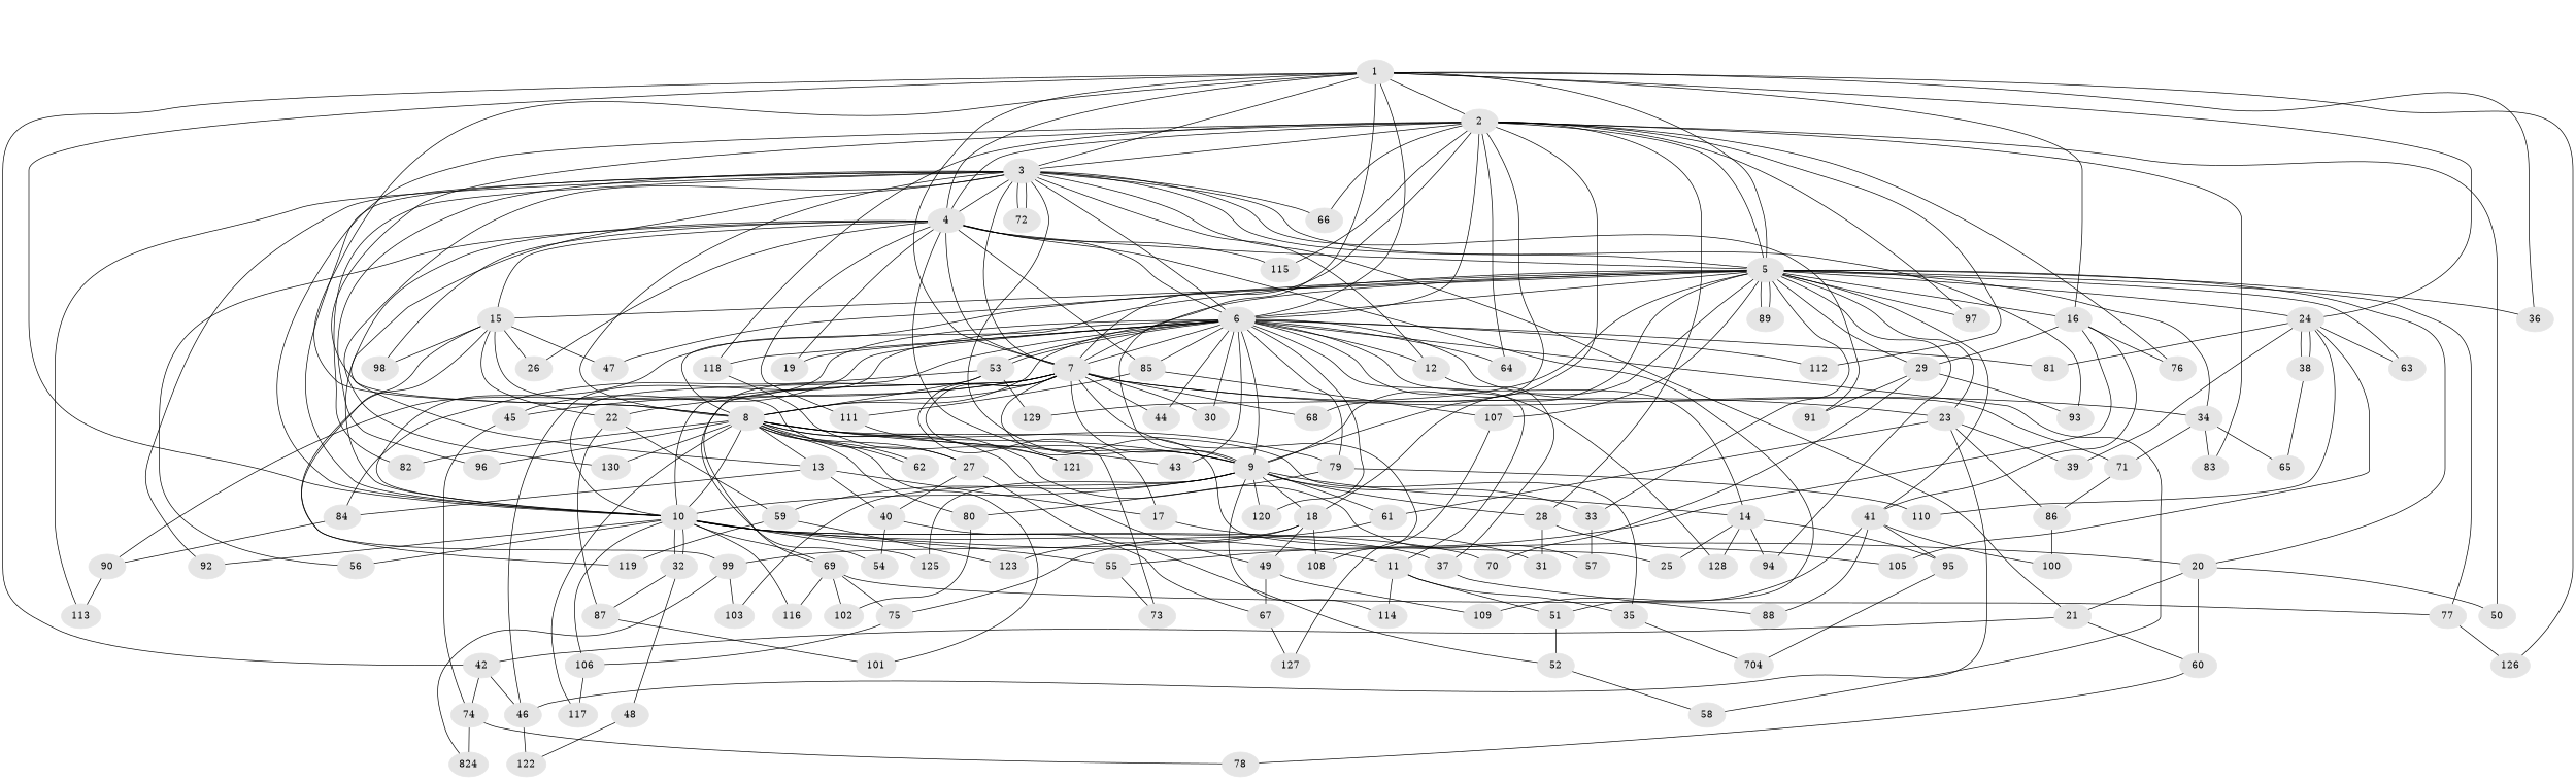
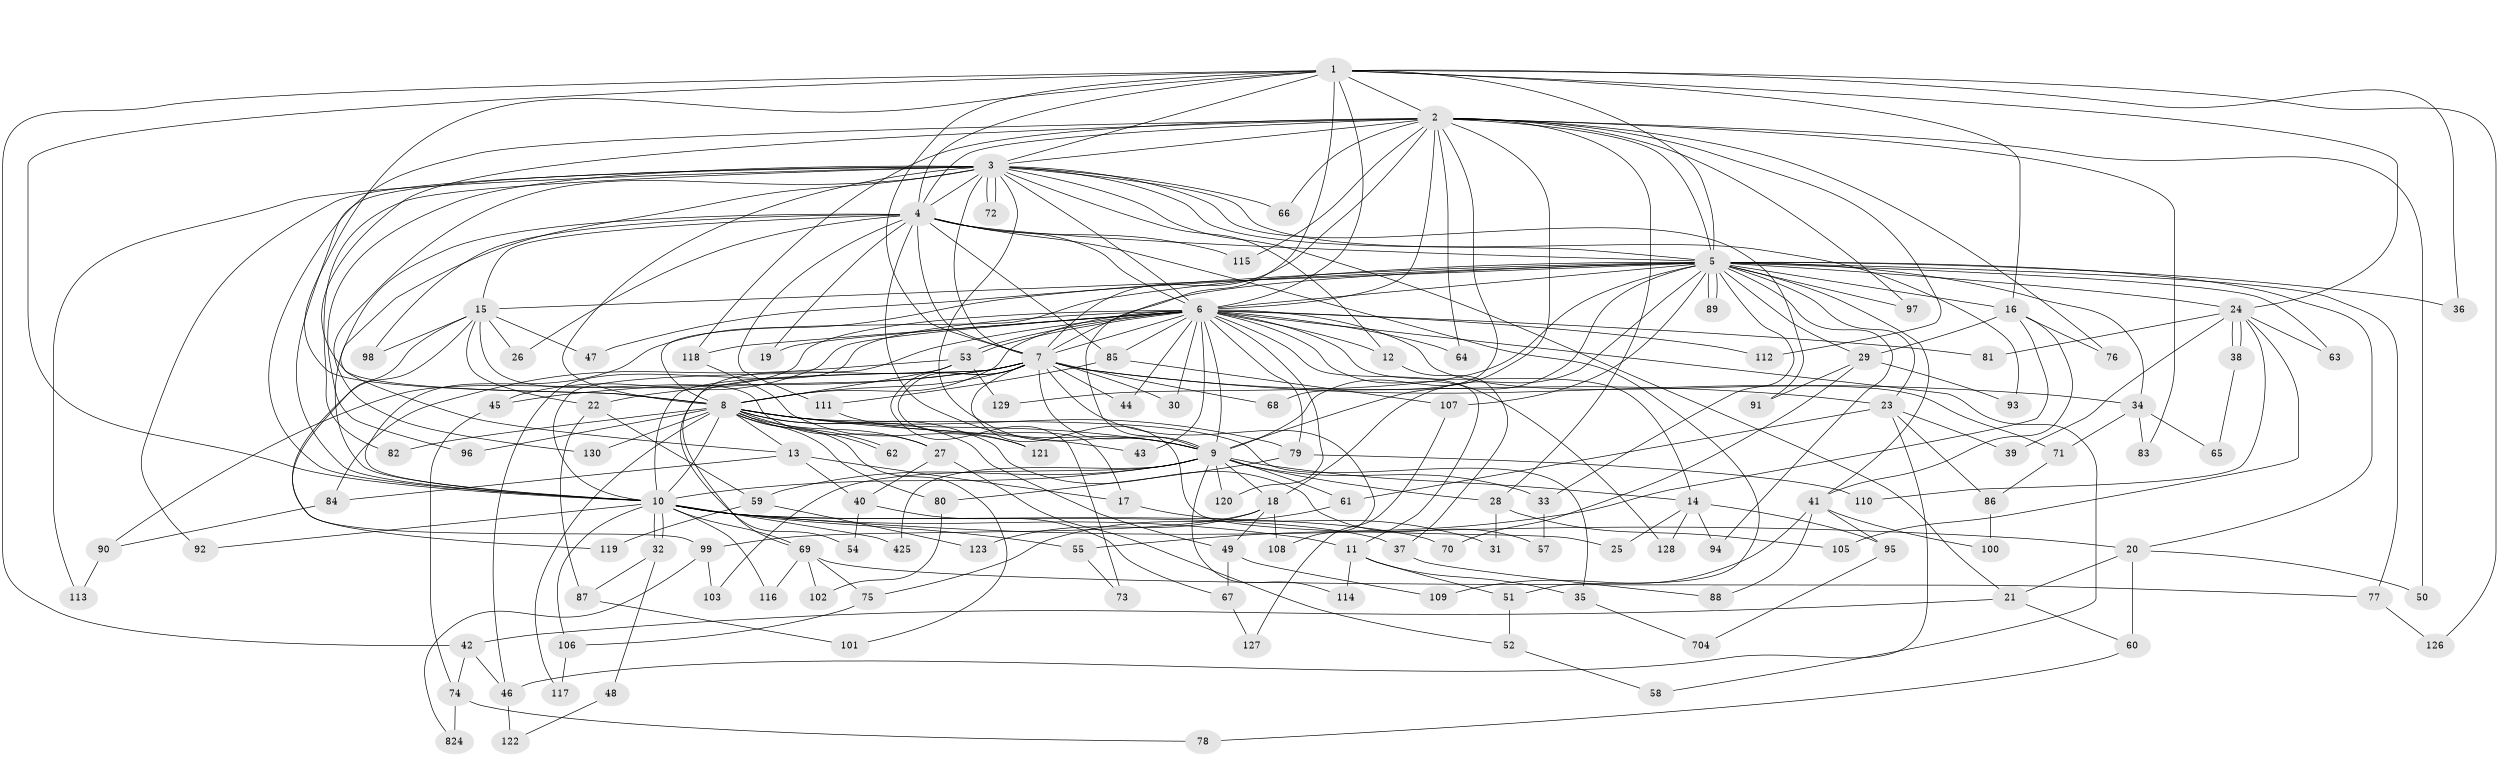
  graph {
    node [color=gray90 style=filled]
    1
    2
    3
    4
    5
    6
    7
    8
    9
    10
    16
    24
    36
    42
    126
    28
    50
    64
    66
    68
    76
    83
    97
    112
    115
    118
    12
    13
    21
    72
    82
    91
    92
    93
    96
    113
    130
    15
    19
    26
    51
-   56
    85
    98
    111
    18
    20
    23
    29
    33
    34
    41
    47
    63
    77
    89
    94
    107
    129
    11
    14
    30
    43
    44
    45
    53
    58
    71
    79
    81
    90
    120
    128
    46
    17
    22
    25
    69
    73
    108
    27
    35
    49
    57
    62
    80
    101
    117
    59
    61
    103
    114
-   125
+   125 [label=425]
    32
    37
    55
    70
    106
    116
    39
    38
    105
    110
    74
    31
    121
    40
    84
    60
    99
    119
    52
    123
    86
    65
    95
    88
    100
    109
    127
    48
    122
    54
    87
    75
    102
    n127 [label=704]
    67
    n129 [label=824]
    78
    1 -- 2
    1 -- 3
    1 -- 4
    1 -- 5
    1 -- 6
    1 -- 7
    1 -- 8
    1 -- 9
    1 -- 10
    1 -- 16
    1 -- 24
    1 -- 36
    1 -- 42
    1 -- 126
    2 -- 3
    2 -- 4
    2 -- 5
    2 -- 6
    2 -- 7
    2 -- 8
    2 -- 9
    2 -- 10
    2 -- 28
    2 -- 50
    2 -- 64
    2 -- 66
    2 -- 68
    2 -- 76
    2 -- 83
    2 -- 97
    2 -- 112
    2 -- 115
    2 -- 118
    3 -- 4
    3 -- 5
    3 -- 6
    3 -- 7
    3 -- 8
    3 -- 9
    3 -- 10
    3 -- 66
    3 -- 12
    3 -- 13
    3 -- 21
    3 -- 72
    3 -- 72
    3 -- 82
    3 -- 91
    3 -- 92
    3 -- 93
    3 -- 96
    3 -- 113
    3 -- 130
    4 -- 5
    4 -- 6
    4 -- 7
    4 -- 9
    4 -- 10
    4 -- 115
    4 -- 15
    4 -- 19
    4 -- 26
    4 -- 51
-   4 -- 56
    4 -- 85
    4 -- 98
    4 -- 111
    5 -- 6
    5 -- 7
    5 -- 8
    5 -- 9
    5 -- 10
    5 -- 16
    5 -- 24
    5 -- 36
    5 -- 97
    5 -- 15
    5 -- 18
    5 -- 20
    5 -- 23
    5 -- 29
    5 -- 33
    5 -- 34
    5 -- 41
    5 -- 47
    5 -- 63
    5 -- 77
    5 -- 89
    5 -- 89
    5 -- 94
    5 -- 107
    5 -- 129
    6 -- 7
    6 -- 8
    6 -- 9
    6 -- 10
    6 -- 64
    6 -- 112
    6 -- 118
    6 -- 12
    6 -- 19
    6 -- 85
    6 -- 11
    6 -- 14
    6 -- 30
    6 -- 43
    6 -- 44
    6 -- 45
    6 -- 53
    6 -- 53
    6 -- 58
    6 -- 71
    6 -- 79
    6 -- 81
    6 -- 90
    6 -- 120
    6 -- 128
    6 -- 46
    7 -- 8
    7 -- 9
    7 -- 10
    7 -- 68
    7 -- 23
    7 -- 34
    7 -- 30
    7 -- 44
    7 -- 45
    7 -- 17
    7 -- 22
    7 -- 25
    7 -- 69
    7 -- 73
    7 -- 108
    8 -- 9
    8 -- 10
    8 -- 13
    8 -- 82
    8 -- 96
    8 -- 130
    8 -- 43
    8 -- 79
    8 -- 27
    8 -- 35
    8 -- 49
    8 -- 57
    8 -- 62
    8 -- 62
    8 -- 80
    8 -- 101
    8 -- 117
    9 -- 10
    9 -- 28
    9 -- 18
    9 -- 33
    9 -- 14
    9 -- 120
    9 -- 59
    9 -- 61
    9 -- 103
    9 -- 114
    9 -- 125
    10 -- 92
-   10 -- 56
    10 -- 20
    10 -- 11
    10 -- 69
    10 -- 125
    10 -- 32
    10 -- 32
    10 -- 37
    10 -- 55
    10 -- 70
    10 -- 106
    10 -- 116
    16 -- 76
    16 -- 29
    16 -- 41
    16 -- 55
    24 -- 63
    24 -- 81
    24 -- 39
    24 -- 38
    24 -- 38
    24 -- 105
    24 -- 110
    42 -- 46
    42 -- 74
    28 -- 105
    28 -- 31
    118 -- 121
    12 -- 37
    13 -- 17
    13 -- 40
    13 -- 84
    21 -- 42
    21 -- 60
    15 -- 26
    15 -- 98
    15 -- 47
    15 -- 22
    15 -- 27
    15 -- 99
    15 -- 119
    51 -- 52
    85 -- 111
    85 -- 107
    111 -- 121
    18 -- 108
    18 -- 49
    18 -- 99
    18 -- 123
    20 -- 50
    20 -- 21
    20 -- 60
    23 -- 46
    23 -- 61
    23 -- 39
    23 -- 86
    29 -- 91
    29 -- 93
    29 -- 70
    33 -- 57
    34 -- 83
    34 -- 71
    34 -- 65
    41 -- 95
    41 -- 88
    41 -- 100
    41 -- 109
    77 -- 126
    107 -- 127
    11 -- 51
    11 -- 35
    11 -- 114
    14 -- 94
    14 -- 128
    14 -- 25
    14 -- 95
    45 -- 74
    53 -- 8
    53 -- 129
    53 -- 84
    53 -- 54
    71 -- 86
    79 -- 80
    79 -- 110
    90 -- 113
    46 -- 122
    17 -- 31
    22 -- 59
    22 -- 87
    69 -- 77
    69 -- 116
    69 -- 75
    69 -- 102
    27 -- 40
    27 -- 52
    35 -- n127
    49 -- 109
    49 -- 67
    80 -- 102
    59 -- 119
    59 -- 123
    61 -- 75
    32 -- 48
    32 -- 87
    37 -- 88
    55 -- 73
    106 -- 117
    38 -- 65
    74 -- n129
    74 -- 78
    40 -- 54
    40 -- 67
    84 -- 90
    60 -- 78
    99 -- 103
    99 -- n129
    52 -- 58
    86 -- 100
    95 -- n127
    48 -- 122
    87 -- 101
    75 -- 106
    67 -- 127
  }
